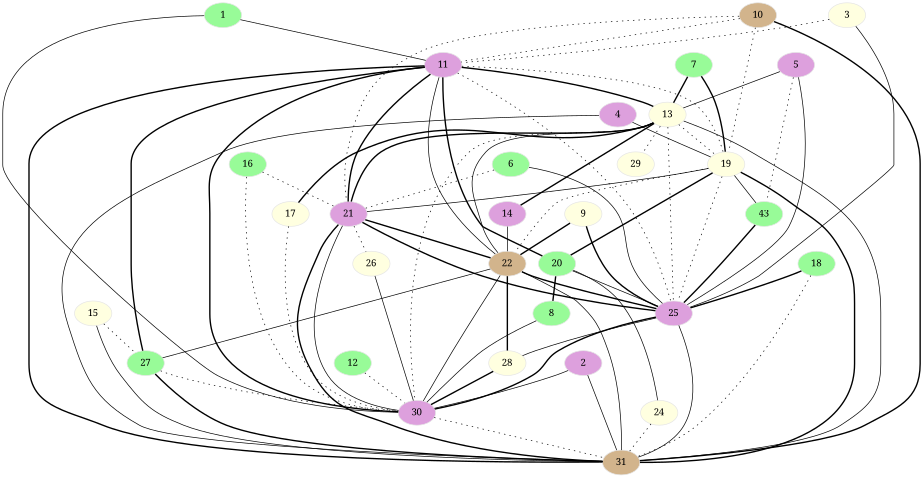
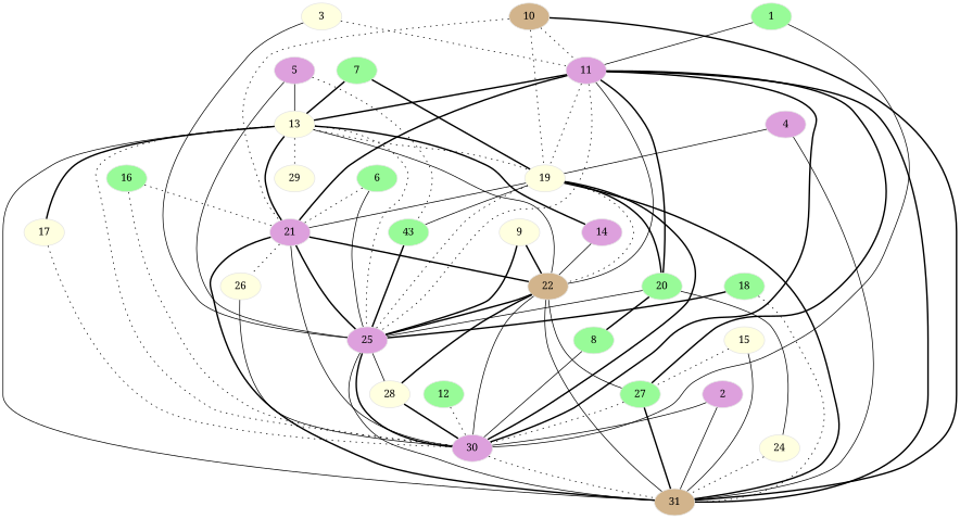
  graph {
    fontname="Noto Serif"
    node [color=gray90 fillcolor=palegreen fontname="Noto Serif" style=filled]
    edge [fontname="Noto Serif" style=bold weight=1.0]
    11 [fillcolor=plum]
    1
    30 [fillcolor=plum]
    31 [fillcolor=tan]
    25 [fillcolor=plum]
    19 [fillcolor=lightyellow]
    13 [fillcolor=lightyellow]
    21 [fillcolor=plum]
    22 [fillcolor=tan]
    20
    27
    2 [fillcolor=plum]
    3 [fillcolor=lightyellow]
    28 [fillcolor=lightyellow]
    4 [fillcolor=plum]
    n16 [label=43]
    5 [fillcolor=plum]
    14 [fillcolor=plum]
    17 [fillcolor=lightyellow]
    29 [fillcolor=lightyellow]
    6
    26 [fillcolor=lightyellow]
    7
    8
    9 [fillcolor=lightyellow]
    10 [fillcolor=tan]
    24 [fillcolor=lightyellow]
    12
    15 [fillcolor=lightyellow]
    16
    18
    11 -- 30
    11 -- 31 [weight=2.0]
    11 -- 25 [style=dotted weight=3.0]
    11 -- 19 [style=dotted]
    11 -- 13 [weight=3.0]
    11 -- 21 [weight=3.0]
    11 -- 22 [style=solid]
    11 -- 20
    11 -- 27
    1 -- 11 [style=solid]
    1 -- 30 [style=solid]
    30 -- 31 [style=dotted]
    25 -- 30 [weight=3.0]
    25 -- 31 [style=solid weight=2.0]
    25 -- 28 [style=solid]
+   19 -- 30 [weight=2.0]
    19 -- 31 [weight=2.0]
    19 -- 25 [style=dotted weight=2.0]
    19 -- 21 [style=solid]
    19 -- 22 [style=dotted]
    19 -- 20
    19 -- n16 [style=solid]
    13 -- 30 [style=dotted weight=2.0]
    13 -- 31 [style=solid weight=2.0]
    13 -- 25 [style=dotted weight=4.0]
    13 -- 19 [style=dotted weight=2.0]
    13 -- 21 [weight=2.0]
    13 -- 22 [style=solid weight=2.0]
    13 -- 14
    13 -- 17
    13 -- 29 [style=dotted weight=2.0]
    21 -- 30 [style=solid]
    21 -- 31 [weight=2.0]
    21 -- 25 [weight=2.0]
    21 -- 22
    21 -- 26 [style=dotted]
    22 -- 30 [style=solid weight=2.0]
    22 -- 31 [style=solid weight=2.0]
    22 -- 25 [weight=3.0]
    22 -- 27 [style=solid]
    22 -- 28
    20 -- 25 [style=solid]
    20 -- 8
    20 -- 24 [style=solid]
    27 -- 30 [style=dotted weight=3.0]
    27 -- 31
    2 -- 30 [style=solid]
    2 -- 31 [style=solid]
    3 -- 11 [style=dotted]
    3 -- 25 [style=solid]
    28 -- 30
    4 -- 31 [style=solid]
    4 -- 19 [style=solid]
    n16 -- 25
    5 -- 25 [style=solid]
    5 -- 13 [style=solid]
    5 -- n16 [style=dotted]
    14 -- 22 [style=solid]
    17 -- 30 [style=dotted]
    6 -- 25 [style=solid]
    6 -- 21 [style=dotted]
    26 -- 30 [style=solid]
    7 -- 19
    7 -- 13
    8 -- 30 [style=solid]
    9 -- 25
    9 -- 22
    10 -- 11 [style=dotted]
    10 -- 31
    10 -- 19 [style=dotted weight=2.0]
    10 -- 21 [style=dotted]
    24 -- 31 [style=dotted]
    12 -- 30 [style=dotted]
    15 -- 31 [style=solid]
    15 -- 27 [style=dotted]
    16 -- 30 [style=dotted]
    16 -- 21 [style=dotted]
    18 -- 31 [style=dotted]
    18 -- 25
  }
